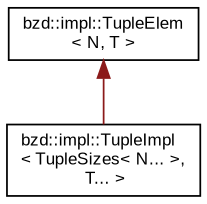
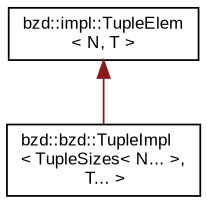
  digraph {
    rankdir=TB
    fontname="Liberation Sans"
    node [color=black fillcolor=white fontname="Liberation Sans" fontsize=10 shape=record style=filled]
    n1 [height=0.2 label="bzd::impl::TupleElem\l\< N, T \>" width=0.4]
-   n2 [height=0.2 label="bzd::impl::TupleImpl\l\< TupleSizes\< N... \>,\l T... \>" width=0.4]
+   n2 [height=0.2 label="bzd::bzd::TupleImpl\l\< TupleSizes\< N... \>,\l T... \>" width=0.4]
    n1 -> n2 [color=firebrick4 dir=back fontname="Liberation Sans" fontsize=10 labelfontname=Helvetica labelfontsize=10 style=solid]
  }
